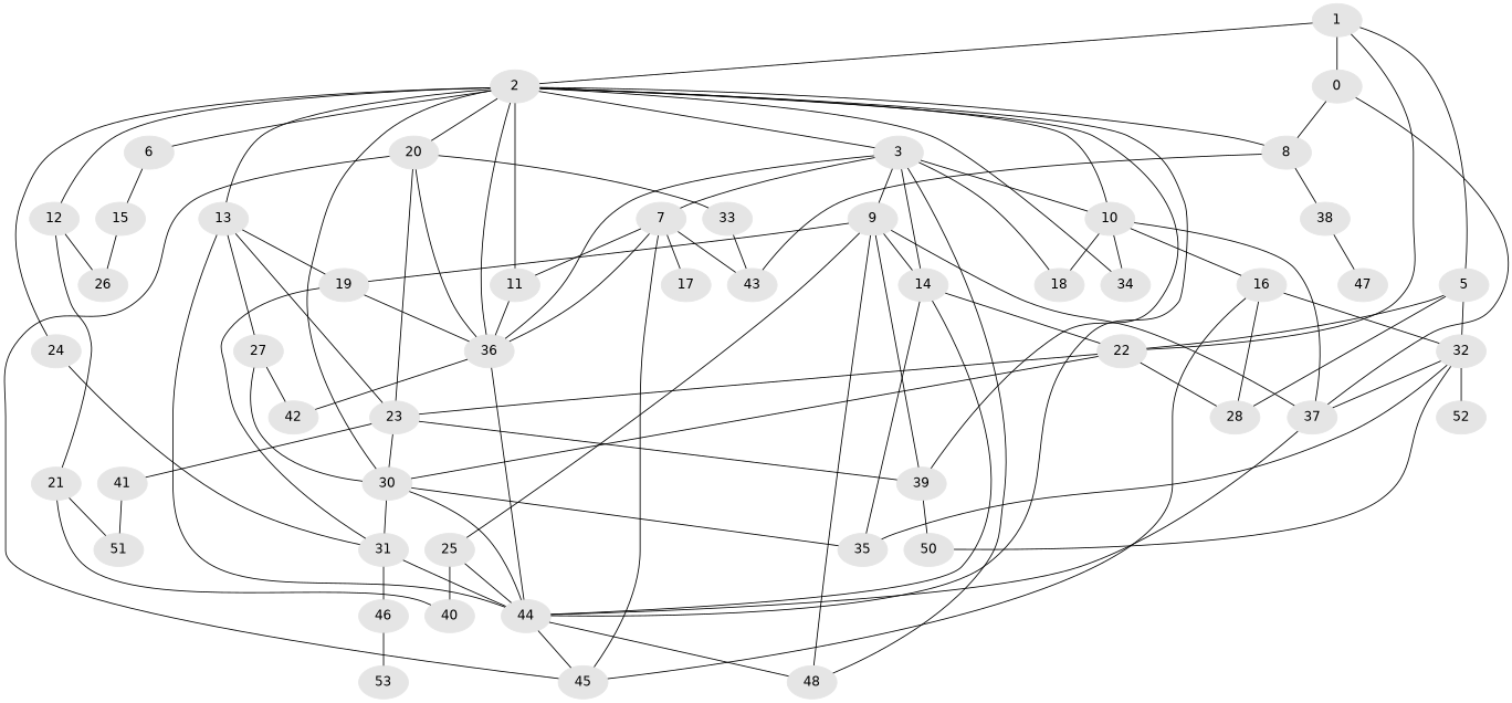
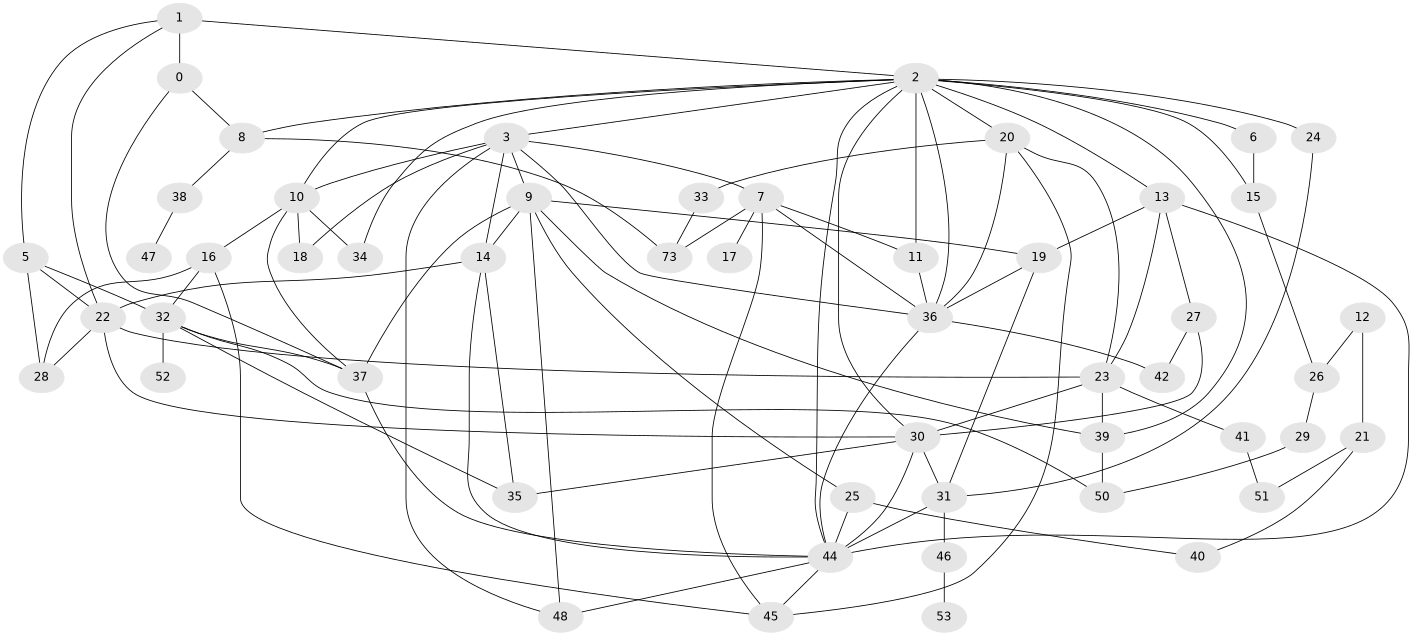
  graph {
    fontname="DejaVu Sans"
    node [color=gray90 fontname="DejaVu Sans" style=filled]
    edge [fontname="DejaVu Sans" weight=1.0]
    1
    2
    n3 [label=0]
    5
    22
    3
    6
    8
    10
    11
    12
    13
    20
    24
    30
    34
    36
    39
    44
    37
    28
    32
    23
    7
    9
    14
    18
    48
    15
-   43
+   43 [label=73]
    38
    16
    21
    26
    27
    19
    45
    33
    31
    42
    35
    50
    17
    25
    52
    47
    40
    51
+   29
    41
    46
    53
    1 -- 2 [weight=2.0]
    1 -- n3
    1 -- 5
    1 -- 22
    2 -- 3
    2 -- 6
    2 -- 8
    2 -- 10
    2 -- 11
-   2 -- 12
+   2 -- 15
    2 -- 13
    2 -- 20
    2 -- 24
    2 -- 30
    2 -- 34
    2 -- 36 [weight=2.0]
    2 -- 39
    2 -- 44
    n3 -- 8
    n3 -- 37
    5 -- 22
    5 -- 28 [weight=2.0]
    5 -- 32
    22 -- 30
    22 -- 28
    22 -- 23
    3 -- 10
    3 -- 36
    3 -- 7
    3 -- 9
    3 -- 14
    3 -- 18
    3 -- 48
    6 -- 15
    8 -- 43
    8 -- 38
    10 -- 34
    10 -- 37
    10 -- 18
    10 -- 16
    11 -- 36 [weight=2.0]
    12 -- 21
    12 -- 26
    13 -- 44
    13 -- 23 [weight=2.0]
    13 -- 27
    13 -- 19
    20 -- 36
    20 -- 23
    20 -- 45
    20 -- 33 [weight=2.0]
    24 -- 31
    30 -- 44
    30 -- 31 [weight=2.0]
    30 -- 35
    36 -- 44
    36 -- 42
    39 -- 50
    44 -- 48
    44 -- 45
    37 -- 44
    32 -- 37
    32 -- 35
    32 -- 50
    32 -- 52 [weight=2.0]
    23 -- 30
    23 -- 39
    23 -- 41
    7 -- 11
    7 -- 36
    7 -- 43
    7 -- 45
    7 -- 17 [weight=2.0]
    9 -- 39
    9 -- 37
    9 -- 14
    9 -- 48
    9 -- 19
    9 -- 25
    14 -- 22
    14 -- 44
    14 -- 35
    15 -- 26
    38 -- 47
    16 -- 28
    16 -- 32
    16 -- 45
    21 -- 40
    21 -- 51
+   26 -- 29
    27 -- 30
    27 -- 42 [weight=2.0]
    19 -- 36
    19 -- 31
    33 -- 43
    31 -- 44
    31 -- 46
    25 -- 44 [weight=3.0]
    25 -- 40
+   29 -- 50
    41 -- 51
    46 -- 53
  }
